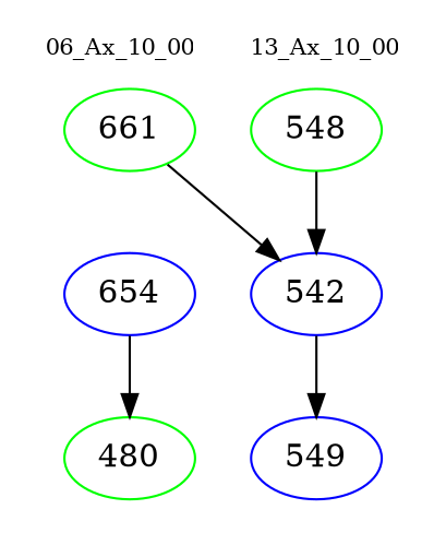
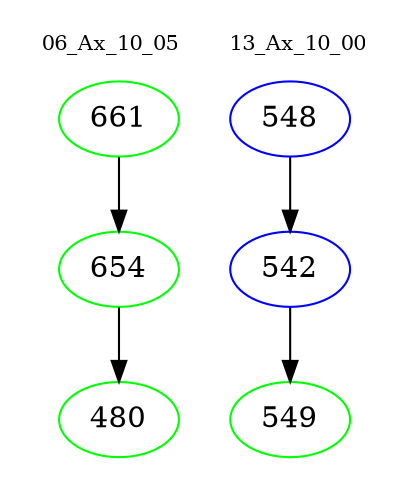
  digraph {
    node [color=green]
    edge [color=black]
    n1 [label=661]
-   n2 [color=blue label=654]
+   n2 [label=654]
    n3 [label=480]
-   n4 [label=548]
+   n4 [color=blue label=548]
    n5 [color=blue label=542]
-   n6 [color=blue label=549]
+   n6 [label=549]
    subgraph cluster_1 {
      color=white
      fontsize=10
-     label="06_Ax_10_00"
+     label="06_Ax_10_05"
      n1
      n2
      n3
    }
    subgraph cluster_2 {
      color=white
      fontsize=10
      label="13_Ax_10_00"
      n4
      n5
      n6
    }
-   n1 -> n5
+   n1 -> n2
    n2 -> n3
    n4 -> n5
    n5 -> n6
  }
